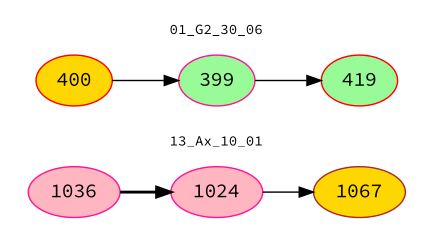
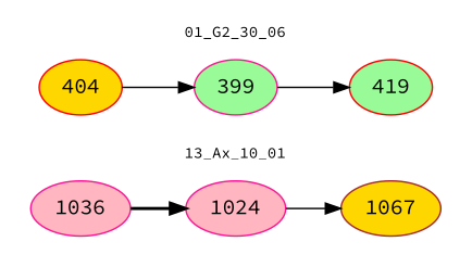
  digraph {
    fontname="Source Code Pro"
    rankdir=LR
    node [color=deeppink fillcolor=lightpink fontname="Source Code Pro" style=filled]
    edge [color=black fontname="Source Code Pro" style=solid]
    n1 [label=1036]
    n2 [label=1024]
    n3 [color=brown fillcolor=gold label=1067]
-   n4 [color=red fillcolor=gold label=400]
+   n4 [color=red fillcolor=gold label=404]
    n5 [fillcolor=palegreen label=399]
    n6 [color=red fillcolor=palegreen label=419]
    subgraph cluster_1 {
      color=white
      fontsize=10
      label="13_Ax_10_01"
      n1
      n2
      n3
    }
    subgraph cluster_2 {
      color=white
      fontsize=10
      label="01_G2_30_06"
      n4
      n5
      n6
    }
    n1 -> n2 [style=bold]
    n2 -> n3
    n4 -> n5
    n5 -> n6
  }
